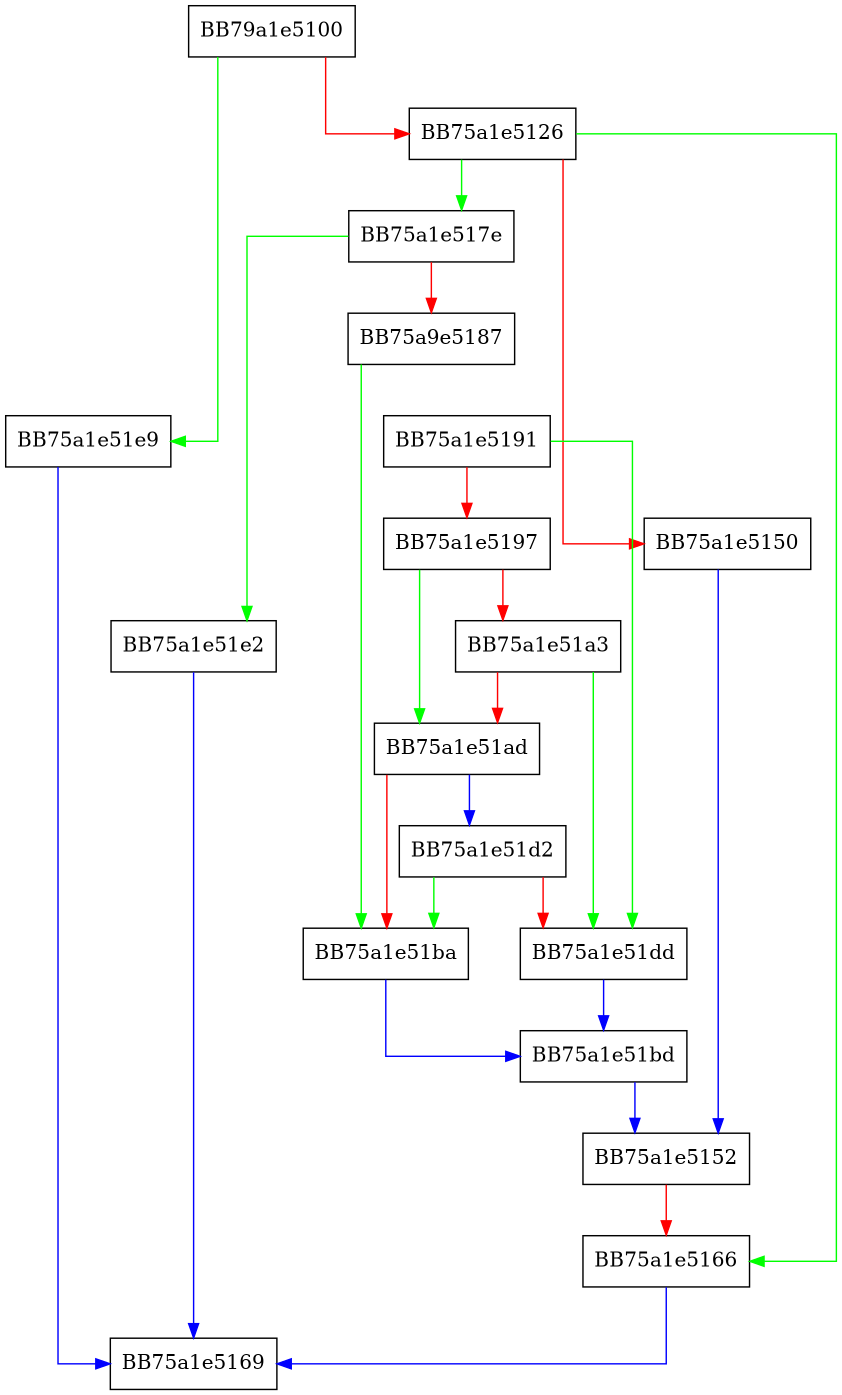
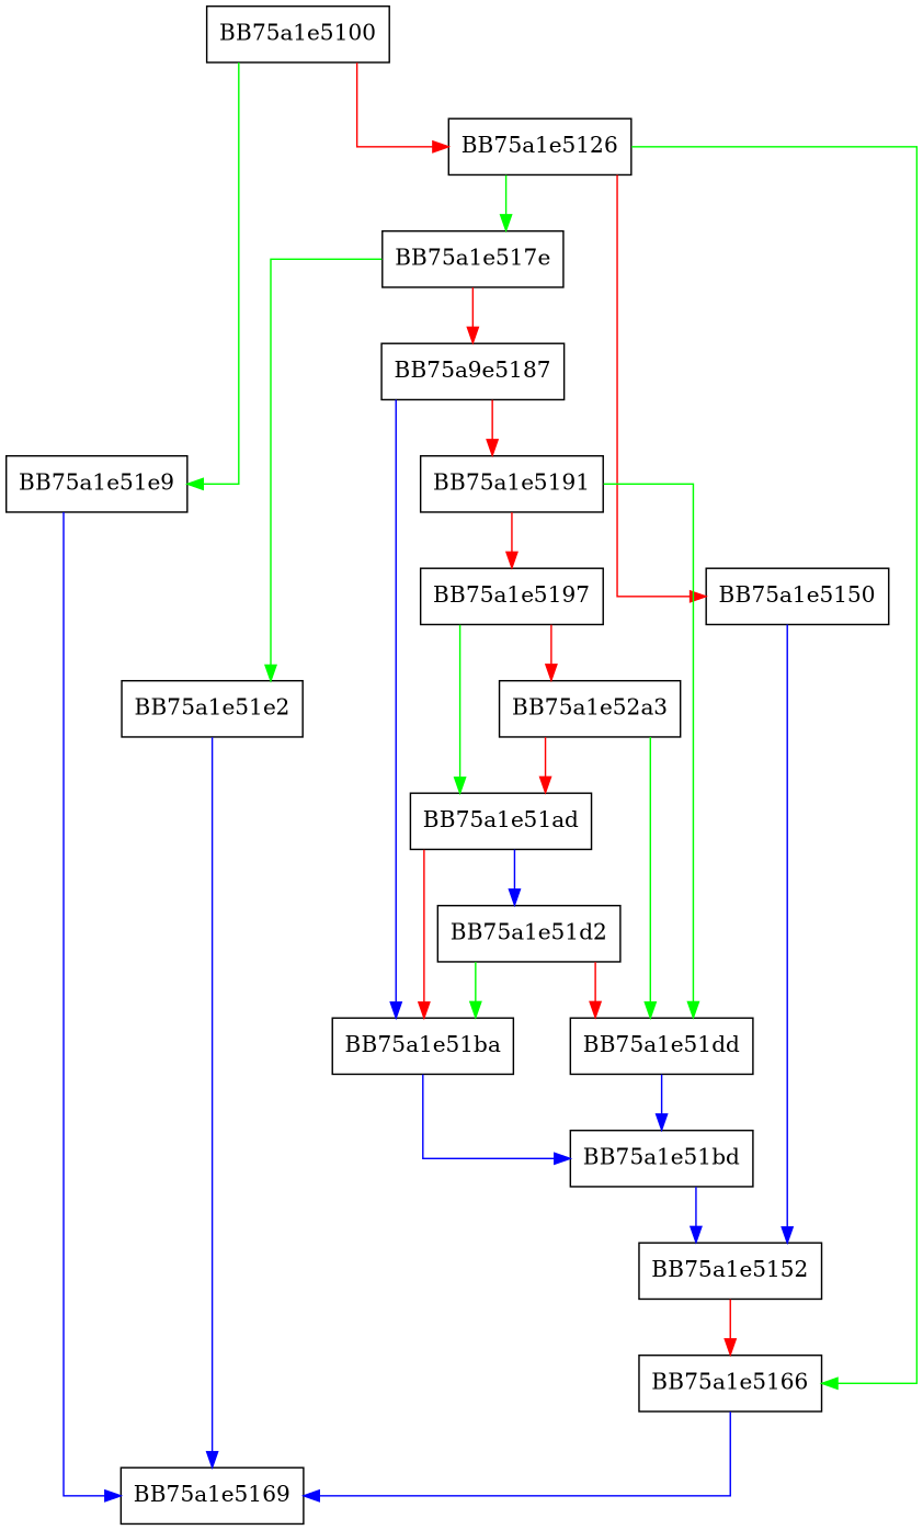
  digraph {
    splines=ortho
    node [shape=box]
    edge [color=red]
-   BB75a1e5100 [label=BB79a1e5100]
+   BB75a1e5100
    BB75a1e51e9
    BB75a1e5126
    BB75a1e5169
    BB75a1e5166
    BB75a1e5150
    BB75a1e517e
    BB75a1e5152
    BB75a1e51e2
    n10 [label=BB75a9e5187]
    BB75a1e51ba
    BB75a1e5191
    BB75a1e51bd
    BB75a1e51dd
    BB75a1e5197
    BB75a1e51ad
-   BB75a1e51a3
+   BB75a1e51a3 [label=BB75a1e52a3]
    BB75a1e51d2
    BB75a1e5100 -> BB75a1e51e9 [color=green]
    BB75a1e5100 -> BB75a1e5126
    BB75a1e51e9 -> BB75a1e5169 [color=blue]
    BB75a1e5126 -> BB75a1e5166 [color=green]
    BB75a1e5126 -> BB75a1e5150
    BB75a1e5126 -> BB75a1e517e [color=green]
    BB75a1e5166 -> BB75a1e5169 [color=blue]
    BB75a1e5150 -> BB75a1e5152 [color=blue]
    BB75a1e517e -> BB75a1e51e2 [color=green]
    BB75a1e517e -> n10
    BB75a1e5152 -> BB75a1e5166
    BB75a1e51e2 -> BB75a1e5169 [color=blue]
-   n10 -> BB75a1e51ba [color=green]
+   n10 -> BB75a1e51ba [color=blue]
+   n10 -> BB75a1e5191
    BB75a1e51ba -> BB75a1e51bd [color=blue]
    BB75a1e5191 -> BB75a1e51dd [color=green]
    BB75a1e5191 -> BB75a1e5197
    BB75a1e51bd -> BB75a1e5152 [color=blue]
    BB75a1e51dd -> BB75a1e51bd [color=blue]
    BB75a1e5197 -> BB75a1e51ad [color=green]
    BB75a1e5197 -> BB75a1e51a3
    BB75a1e51ad -> BB75a1e51ba
    BB75a1e51ad -> BB75a1e51d2 [color=blue]
    BB75a1e51a3 -> BB75a1e51dd [color=green]
    BB75a1e51a3 -> BB75a1e51ad
    BB75a1e51d2 -> BB75a1e51ba [color=green]
    BB75a1e51d2 -> BB75a1e51dd
  }
